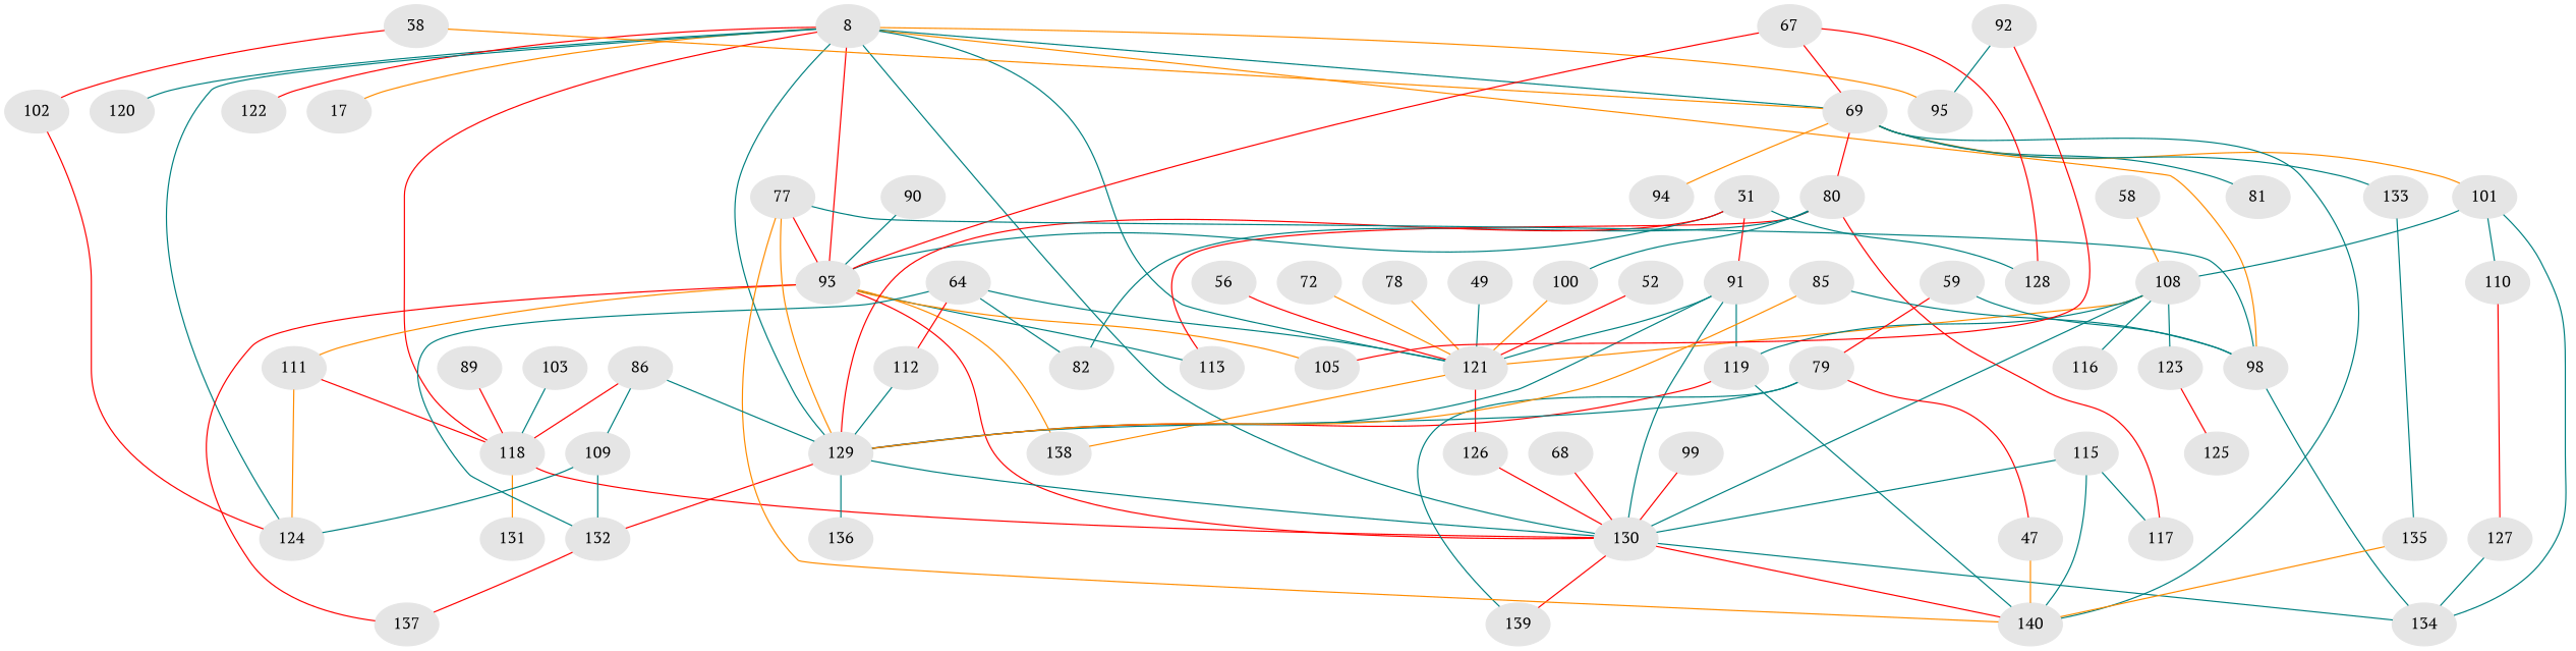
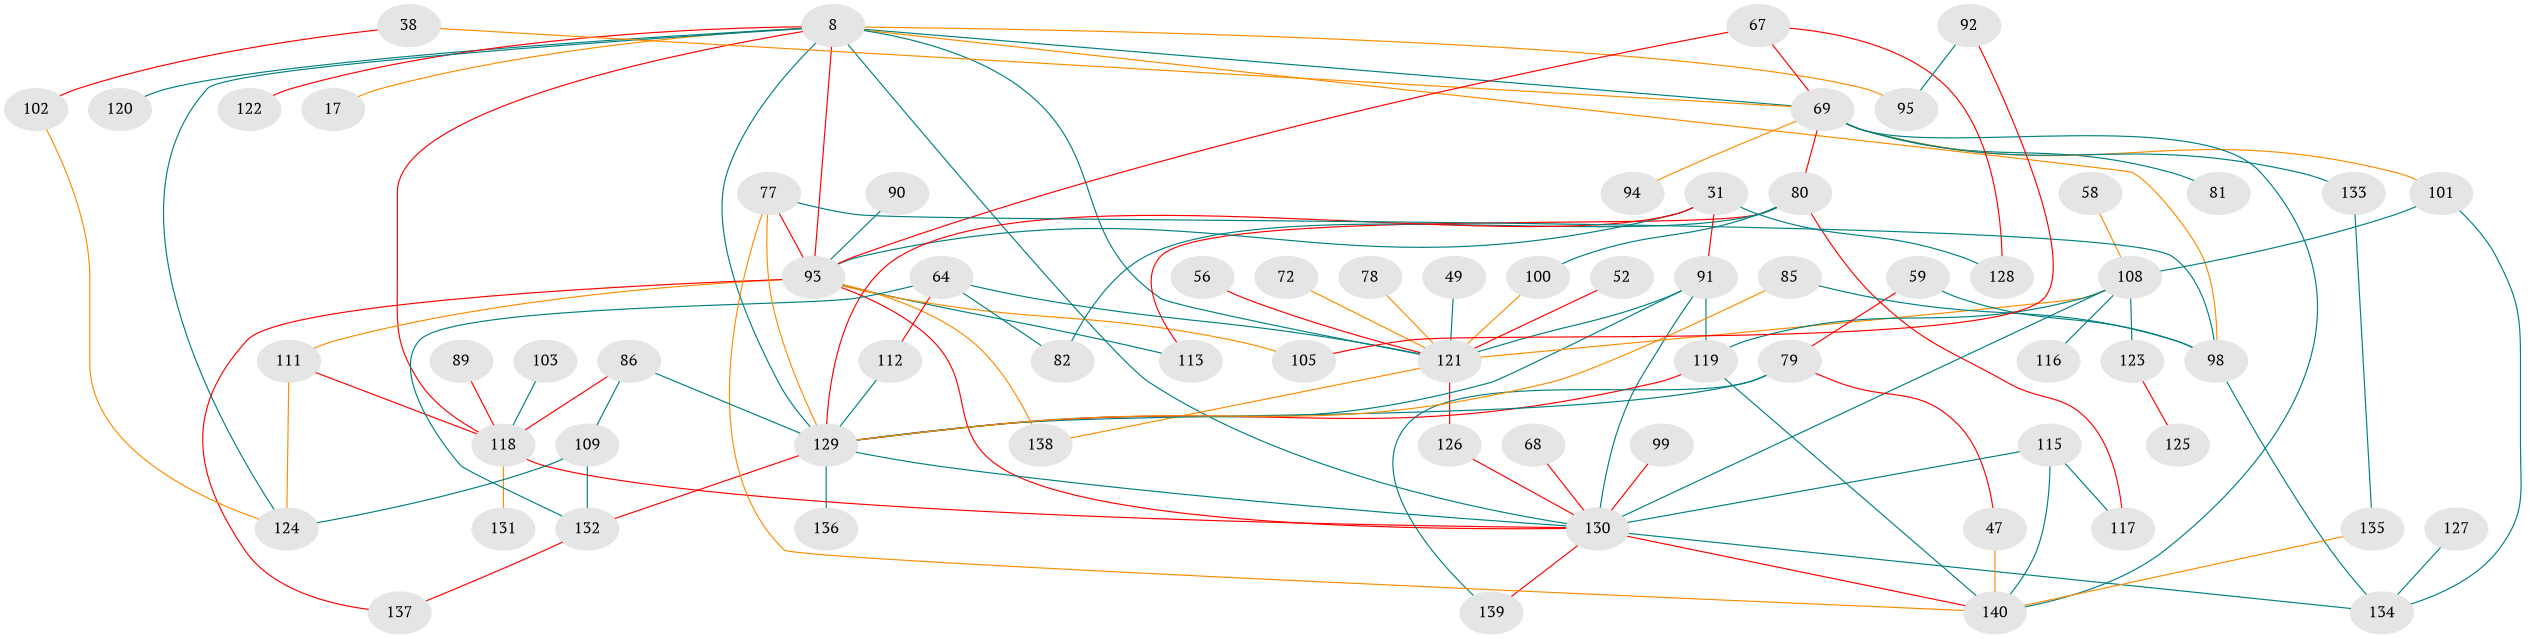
  graph {
    fontname="PT Serif"
    node [color=gray90 fontname="PT Serif" style=filled]
    edge [color=teal fontname="PT Serif"]
    8 [super="+3+1"]
    17
    69 [super="+23+14"]
    93 [super="+16+27+42+29+40+63"]
    95
    98 [super="+57+71"]
    118 [super="+18+39+70+62"]
    120
    121 [super="+73+104"]
    122
    124 [super="+11"]
    129 [super="+43+60+48+96"]
    130 [super="+114+106"]
    80
    81
    94
    101 [super="+66"]
    133
    140 [super="+107+36"]
    113
    105 [super="+51"]
    111 [super="+84"]
    137
    138 [super="+75"]
    134 [super="+61"]
    131
    126 [super="+53"]
    132
    136
    139
    91 [super="+26"]
    119 [super="+47+76"]
    31
    128
    38
    102
    49
    52
    56
    108 [super="+97+88"]
    116
    123 [super="+55"]
    58
    79 [super="+54"]
    n45 [label=47]
    59
    64
    82
    112
    67 [super="+44"]
    68
    100
    117
-   110
    135
    72
    77
    78
    85
    86 [super="+65"]
    109
    89
    90
    92
    99
    127
    103
    125
    115
    8 -- 17 [color=darkorange]
    8 -- 69
    8 -- 93 [color=red weight=2]
    8 -- 95 [color=darkorange]
    8 -- 98 [color=darkorange]
    8 -- 118 [color=red]
    8 -- 120
    8 -- 121 [weight=3]
    8 -- 122 [color=red]
    8 -- 124
    8 -- 129 [weight=2]
    8 -- 130
    69 -- 80 [color=red]
    69 -- 81
    69 -- 94 [color=darkorange]
    69 -- 101 [color=darkorange]
    69 -- 133
    69 -- 140 [weight=2]
    93 -- 130 [color=red weight=2]
    93 -- 113
    93 -- 105 [color=darkorange]
    93 -- 111 [color=darkorange]
    93 -- 137 [color=red]
    93 -- 138 [color=darkorange]
    98 -- 134
    118 -- 130 [color=red]
    118 -- 131 [color=darkorange]
    121 -- 138 [color=darkorange]
    121 -- 126 [color=red]
    129 -- 130
    129 -- 132 [color=red]
    129 -- 136
    130 -- 140 [color=red weight=2]
    130 -- 134
    130 -- 139 [color=red]
    80 -- 113 [color=red]
    80 -- 82
    80 -- 100
    80 -- 117 [color=red]
    101 -- 134
    101 -- 108
-   101 -- 110
    133 -- 135
    111 -- 118 [color=red]
    111 -- 124 [color=darkorange]
    126 -- 130 [color=red]
    132 -- 137 [color=red]
    91 -- 121
    91 -- 129
    91 -- 130 [weight=2]
    91 -- 119
    119 -- 129 [color=red]
    119 -- 140
    31 -- 93
    31 -- 129 [color=red]
    31 -- 91 [color=red weight=2]
    31 -- 128
    38 -- 69 [color=darkorange]
    38 -- 102 [color=red]
-   102 -- 124 [color=red]
+   102 -- 124 [color=darkorange]
    49 -- 121
    52 -- 121 [color=red]
    56 -- 121 [color=red]
    108 -- 121 [color=darkorange weight=4]
    108 -- 130 [weight=3]
    108 -- 119
    108 -- 116
    108 -- 123
    123 -- 125 [color=red]
    58 -- 108 [color=darkorange]
    79 -- 129
    79 -- 139
    79 -- n45 [color=red]
    n45 -- 140 [color=darkorange]
    59 -- 98
    59 -- 79 [color=red]
    64 -- 121
    64 -- 132
    64 -- 82
    64 -- 112 [color=red]
    112 -- 129
    67 -- 69 [color=red]
    67 -- 93 [color=red weight=2]
    67 -- 128 [color=red]
    68 -- 130 [color=red]
    100 -- 121 [color=darkorange]
-   110 -- 127 [color=red]
    135 -- 140 [color=darkorange]
    72 -- 121 [color=darkorange]
    77 -- 93 [color=red]
    77 -- 98
    77 -- 129 [color=darkorange]
    77 -- 140 [color=darkorange]
    78 -- 121 [color=darkorange]
    85 -- 98
    85 -- 129 [color=darkorange]
    86 -- 118 [color=red weight=2]
    86 -- 129 [weight=2]
    86 -- 109
    109 -- 124
    109 -- 132
    89 -- 118 [color=red]
    90 -- 93
    92 -- 95
    92 -- 105 [color=red]
    99 -- 130 [color=red]
    127 -- 134
    103 -- 118
    115 -- 130 [weight=2]
    115 -- 140
    115 -- 117
  }
